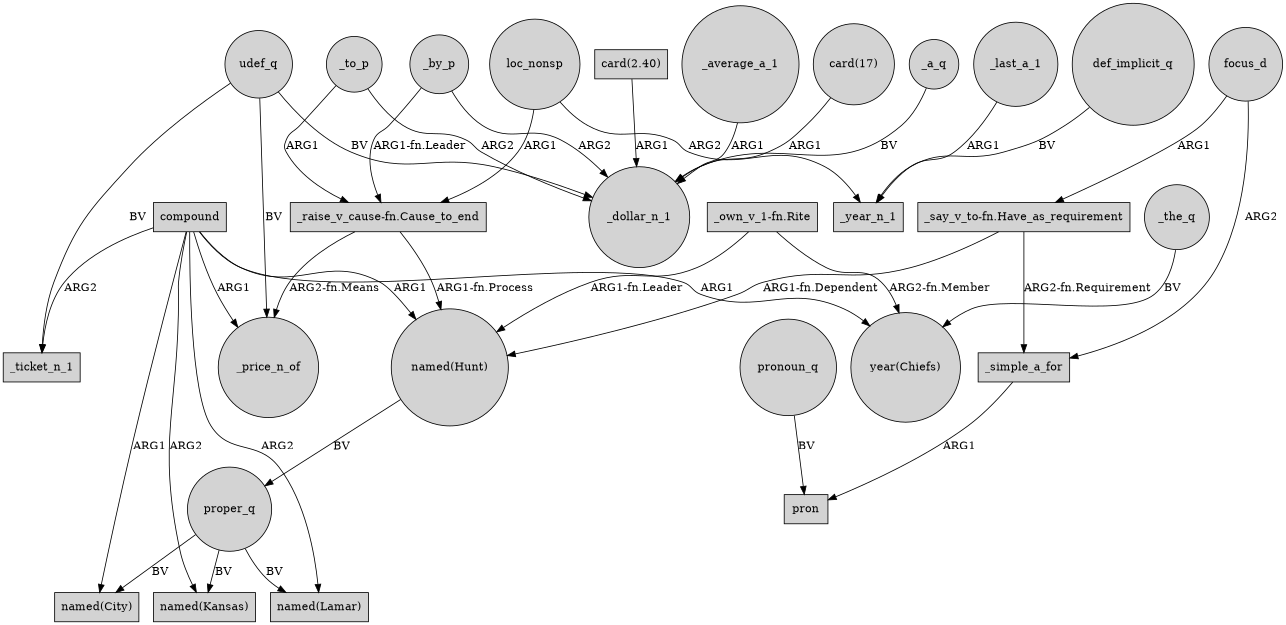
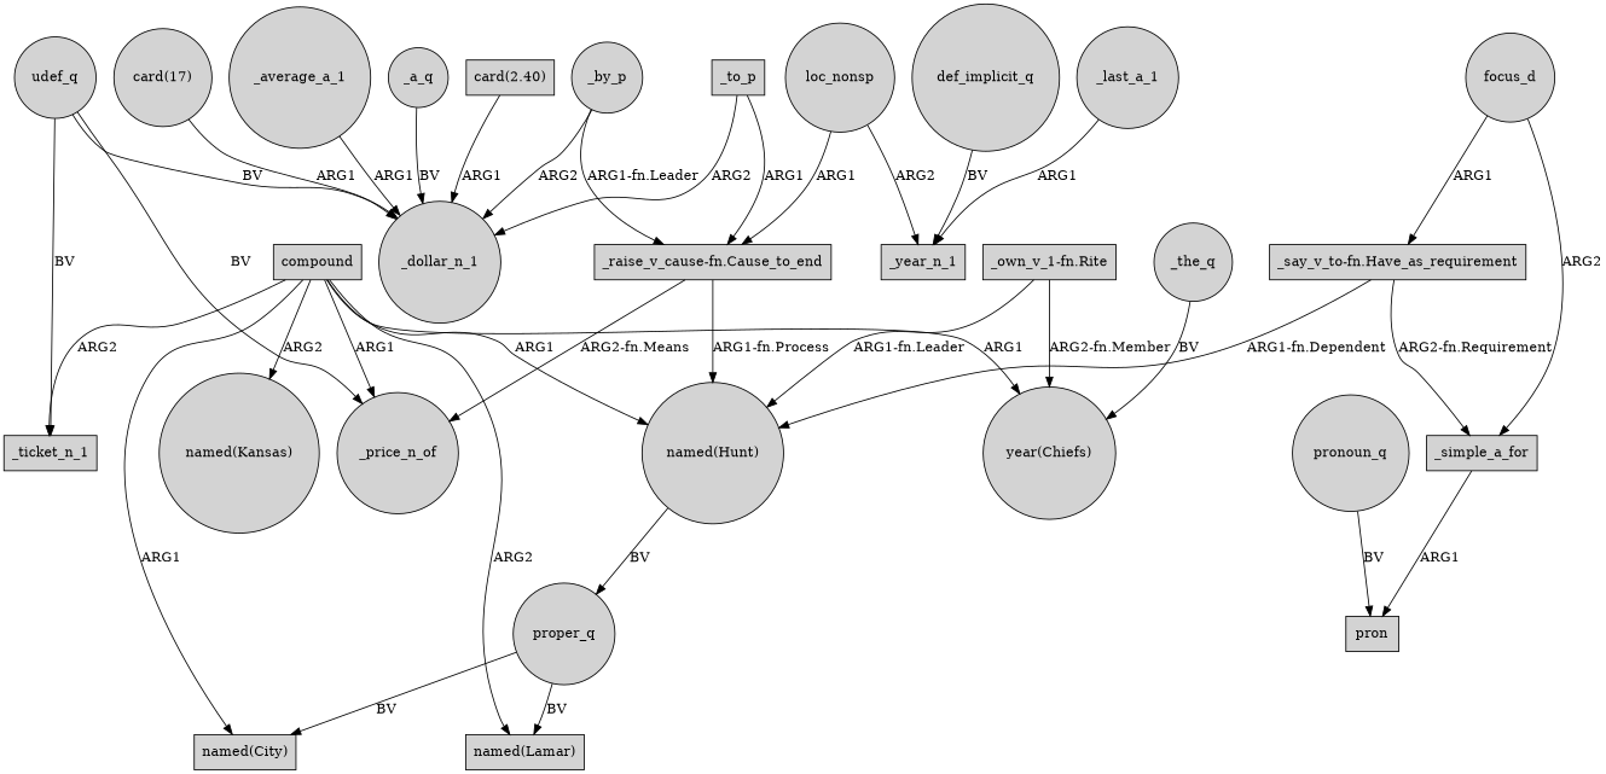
  digraph {
    node [shape=circle style=filled]
    compound [shape=box]
    "named(City)" [shape=box]
    "named(Hunt)"
    _ticket_n_1 [shape=box]
-   "named(Kansas)" [shape=box]
+   "named(Kansas)"
    _price_n_of
    "named(Lamar)" [shape=box]
    n8 [label="year(Chiefs)"]
    proper_q
    "_say_v_to-fn.Have_as_requirement" [shape=box]
    _simple_a_for [shape=box]
    pron [shape=box]
    udef_q
    _dollar_n_1
    _a_q
    _year_n_1 [shape=box]
    def_implicit_q
    "_raise_v_cause-fn.Cause_to_end" [shape=box]
    focus_d
    "_own_v_1-fn.Rite" [shape=box]
-   _to_p
+   _to_p [shape=box]
    loc_nonsp
    "card(2.40)" [shape=box]
    pronoun_q
    _last_a_1
    _average_a_1
    "card(17)"
    _the_q
    _by_p
    compound -> "named(City)" [label=ARG1]
    compound -> "named(Hunt)" [label=ARG1]
    compound -> _ticket_n_1 [label=ARG2]
    compound -> "named(Kansas)" [label=ARG2]
    compound -> _price_n_of [label=ARG1]
    compound -> "named(Lamar)" [label=ARG2]
    compound -> n8 [label=ARG1]
    "named(Hunt)" -> proper_q [label=BV]
    proper_q -> "named(City)" [label=BV]
-   proper_q -> "named(Kansas)" [label=BV]
    proper_q -> "named(Lamar)" [label=BV]
    "_say_v_to-fn.Have_as_requirement" -> "named(Hunt)" [label="ARG1-fn.Dependent"]
    "_say_v_to-fn.Have_as_requirement" -> _simple_a_for [label="ARG2-fn.Requirement"]
    _simple_a_for -> pron [label=ARG1]
    udef_q -> _ticket_n_1 [label=BV]
    udef_q -> _price_n_of [label=BV]
    udef_q -> _dollar_n_1 [label=BV]
    _a_q -> _dollar_n_1 [label=BV]
    def_implicit_q -> _year_n_1 [label=BV]
    "_raise_v_cause-fn.Cause_to_end" -> "named(Hunt)" [label="ARG1-fn.Process"]
    "_raise_v_cause-fn.Cause_to_end" -> _price_n_of [label="ARG2-fn.Means"]
    focus_d -> "_say_v_to-fn.Have_as_requirement" [label=ARG1]
    focus_d -> _simple_a_for [label=ARG2]
    "_own_v_1-fn.Rite" -> "named(Hunt)" [label="ARG1-fn.Leader"]
    "_own_v_1-fn.Rite" -> n8 [label="ARG2-fn.Member"]
    _to_p -> _dollar_n_1 [label=ARG2]
    _to_p -> "_raise_v_cause-fn.Cause_to_end" [label=ARG1]
    loc_nonsp -> _year_n_1 [label=ARG2]
    loc_nonsp -> "_raise_v_cause-fn.Cause_to_end" [label=ARG1]
    "card(2.40)" -> _dollar_n_1 [label=ARG1]
    pronoun_q -> pron [label=BV]
    _last_a_1 -> _year_n_1 [label=ARG1]
    _average_a_1 -> _dollar_n_1 [label=ARG1]
    "card(17)" -> _dollar_n_1 [label=ARG1]
    _the_q -> n8 [label=BV]
    _by_p -> _dollar_n_1 [label=ARG2]
    _by_p -> "_raise_v_cause-fn.Cause_to_end" [label="ARG1-fn.Leader"]
  }
